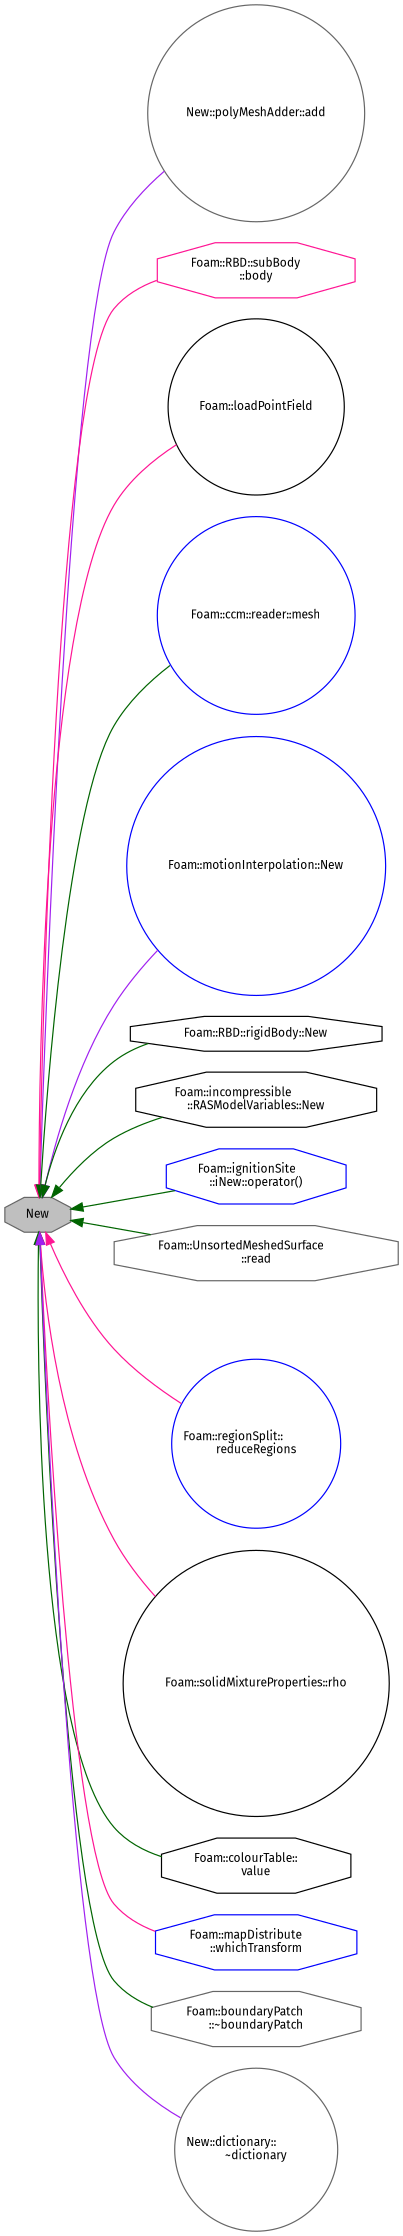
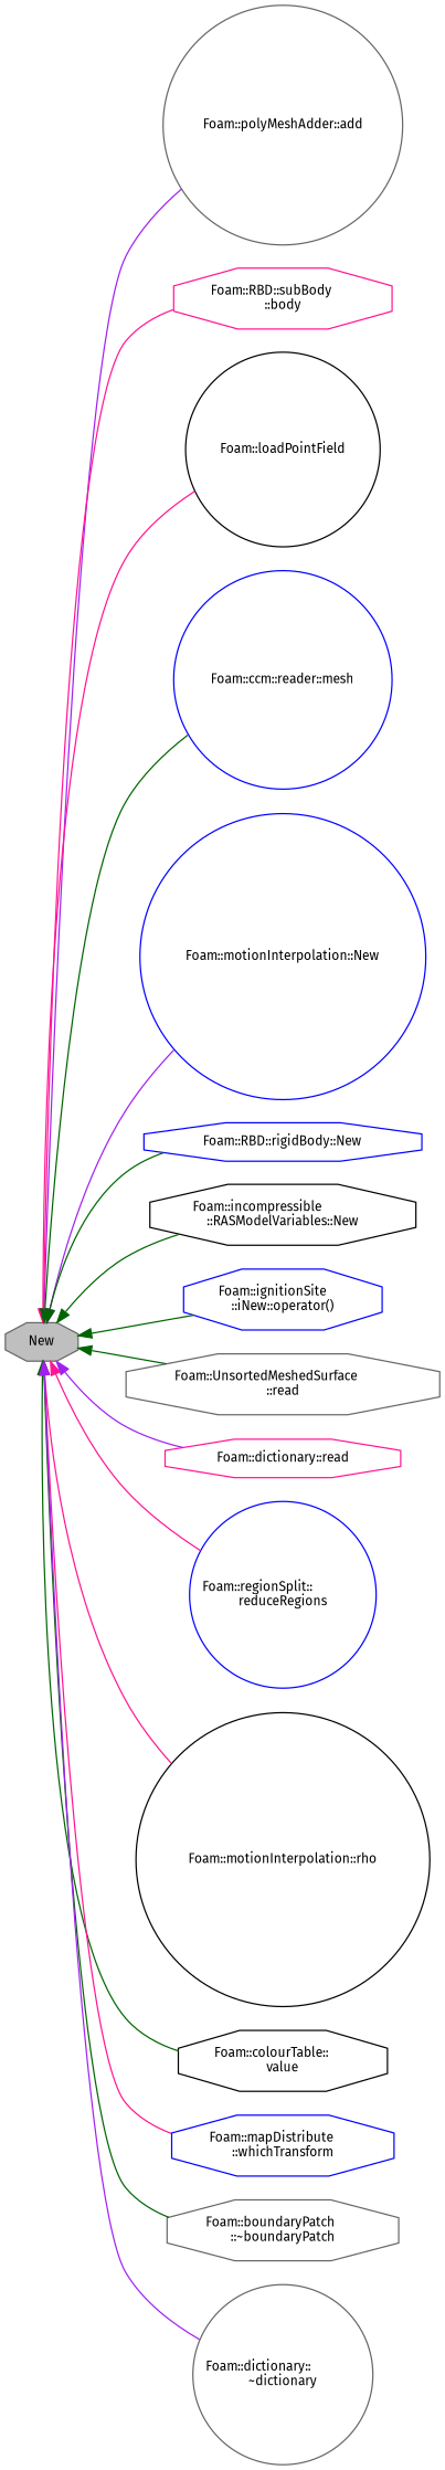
  digraph {
    fontname="Fira Sans"
    rankdir=LR
    node [color=blue fontname="Fira Sans" fontsize=10 shape=octagon]
    edge [color=darkgreen dir=back fontname="Fira Sans" fontsize=10 labelfontname=Helvetica labelfontsize=10 style=solid]
    n1 [color=gray40 fillcolor=grey75 fontcolor=black height=0.2 label=New style=filled width=0.4]
-   n2 [color=gray40 height=0.2 label="New::polyMeshAdder::add" shape=circle width=0.4]
+   n2 [color=gray40 height=0.2 label="Foam::polyMeshAdder::add" shape=circle width=0.4]
    n3 [color=deeppink height=0.2 label="Foam::RBD::subBody\l::body" width=0.4]
    n4 [color=black height=0.2 label="Foam::loadPointField" shape=circle width=0.4]
    n5 [height=0.2 label="Foam::ccm::reader::mesh" shape=circle width=0.4]
    n6 [height=0.2 label="Foam::motionInterpolation::New" shape=circle width=0.4]
-   n7 [color=black height=0.2 label="Foam::RBD::rigidBody::New" width=0.4]
+   n7 [height=0.2 label="Foam::RBD::rigidBody::New" width=0.4]
    n8 [color=black height=0.2 label="Foam::incompressible\l::RASModelVariables::New" width=0.4]
    n9 [height=0.2 label="Foam::ignitionSite\l::iNew::operator()" width=0.4]
    n10 [color=gray40 height=0.2 label="Foam::UnsortedMeshedSurface\l::read" width=0.4]
+   n11 [color=deeppink height=0.2 label="Foam::dictionary::read" width=0.4]
    n12 [height=0.2 label="Foam::regionSplit::\lreduceRegions" shape=circle width=0.4]
-   n13 [color=black height=0.2 label="Foam::solidMixtureProperties::rho" shape=circle width=0.4]
+   n13 [color=black height=0.2 label="Foam::motionInterpolation::rho" shape=circle width=0.4]
    n14 [color=black height=0.2 label="Foam::colourTable::\lvalue" width=0.4]
    n15 [height=0.2 label="Foam::mapDistribute\l::whichTransform" width=0.4]
    n16 [color=gray40 height=0.2 label="Foam::boundaryPatch\l::~boundaryPatch" width=0.4]
-   n17 [color=gray40 height=0.2 label="New::dictionary::\l~dictionary" shape=circle width=0.4]
+   n17 [color=gray40 height=0.2 label="Foam::dictionary::\l~dictionary" shape=circle width=0.4]
    n1 -> n2 [color=purple]
    n1 -> n3 [color=deeppink]
    n1 -> n4 [color=deeppink]
    n1 -> n5
    n1 -> n6 [color=purple]
    n1 -> n7
    n1 -> n8
    n1 -> n9
    n1 -> n10
+   n1 -> n11 [color=purple]
    n1 -> n12 [color=deeppink]
    n1 -> n13 [color=deeppink]
    n1 -> n14
    n1 -> n15 [color=deeppink]
    n1 -> n16
    n1 -> n17 [color=purple]
  }
